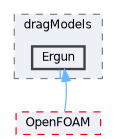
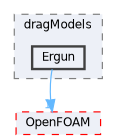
  digraph {
    compound=true
    node [fillcolor="#edf0f7" fontname=Helvetica fontsize=10 shape=box]
    n1 [color=grey25 height=0.2 label=Ergun style="filled,bold" width=0.4]
    n2 [color=red height=0.2 label=OpenFOAM style="filled,dashed" width=0.4]
    subgraph cluster_1 {
      bgcolor="#edf0f7"
      fontname=Helvetica
      fontsize=10
      label=dragModels
      pencolor=grey50
      style="filled,dashed"
      n1
    }
-   n2 -> n1 [color=steelblue1 fontcolor=steelblue1 fontname=Helvetica fontsize=10 headlabel=1 labeldistance=1.5 labelfontname=Helvetica labelfontsize=10]
+   n1 -> n2 [color=steelblue1 fontcolor=steelblue1 fontname=Helvetica fontsize=10 headlabel=1 labeldistance=1.5 labelfontname=Helvetica labelfontsize=10]
  }
